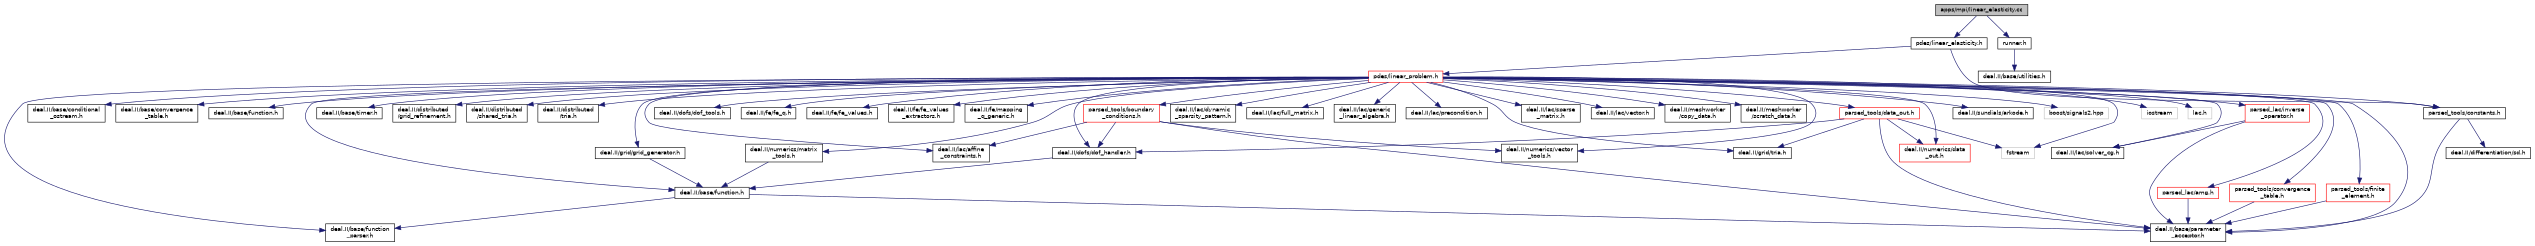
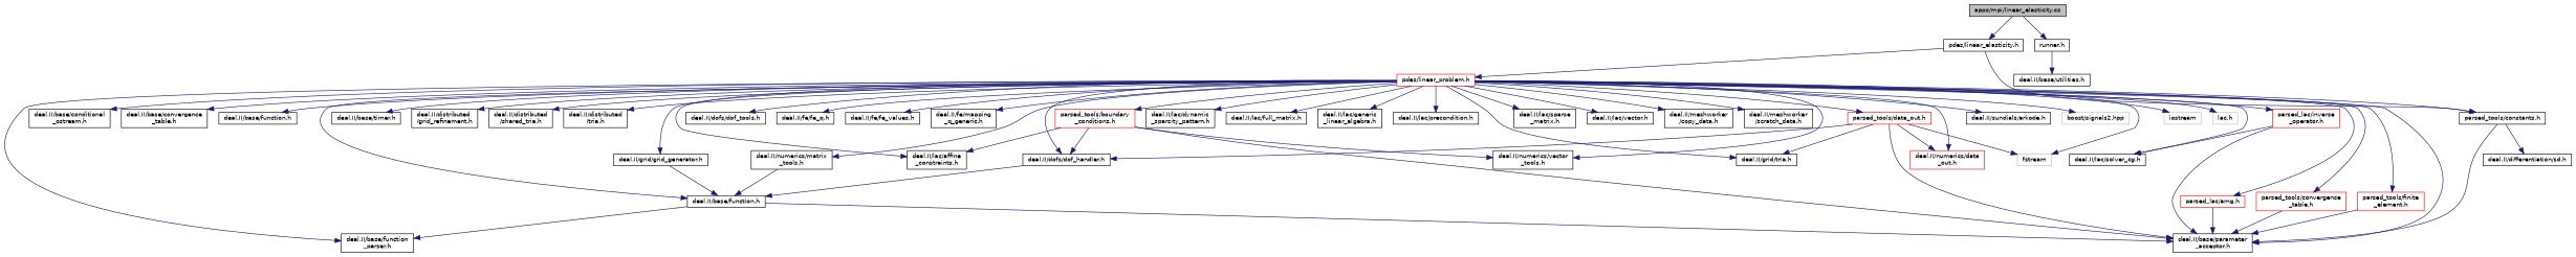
  digraph {
    node [color=black fontname=Helvetica fontsize=10 shape=record]
    edge [color=midnightblue fontname=Helvetica fontsize=10 labelfontname=Helvetica labelfontsize=10 style=solid]
    n1 [fillcolor=grey75 fontcolor=black height=0.2 label="apps/mpi/linear_elasticity.cc" style=filled width=0.4]
    n2 [height=0.2 label="pdes/linear_elasticity.h" width=0.4]
    n3 [height=0.2 label="runner.h" width=0.4]
    n4 [height=0.2 label="parsed_tools/constants.h" width=0.4]
    n5 [color=red height=0.2 label="pdes/linear_problem.h" width=0.4]
    n6 [height=0.2 label="deal.II/base/utilities.h" width=0.4]
    n7 [height=0.2 label="deal.II/base/parameter\l_acceptor.h" width=0.4]
    n8 [height=0.2 label="deal.II/differentiation/sd.h" width=0.4]
    n9 [height=0.2 label="deal.II/base/conditional\l_ostream.h" width=0.4]
    n10 [height=0.2 label="deal.II/base/convergence\l_table.h" width=0.4]
    n11 [height=0.2 label="deal.II/base/function.h" width=0.4]
    n12 [height=0.2 label="deal.II/base/function\l_parser.h" width=0.4]
    n13 [height=0.2 label="deal.II/base/timer.h" width=0.4]
    n14 [height=0.2 label="deal.II/distributed\l/grid_refinement.h" width=0.4]
    n15 [height=0.2 label="deal.II/distributed\l/shared_tria.h" width=0.4]
    n16 [height=0.2 label="deal.II/distributed\l/tria.h" width=0.4]
    n17 [height=0.2 label="deal.II/dofs/dof_handler.h" width=0.4]
    n18 [height=0.2 label="deal.II/base/function.h" width=0.4]
    n19 [height=0.2 label="deal.II/dofs/dof_tools.h" width=0.4]
    n20 [height=0.2 label="deal.II/fe/fe_q.h" width=0.4]
    n21 [height=0.2 label="deal.II/fe/fe_values.h" width=0.4]
-   n22 [height=0.2 label="deal.II/fe/fe_values\l_extractors.h" width=0.4]
    n23 [height=0.2 label="deal.II/fe/mapping\l_q_generic.h" width=0.4]
    n24 [height=0.2 label="deal.II/grid/grid_generator.h" width=0.4]
    n25 [height=0.2 label="deal.II/grid/tria.h" width=0.4]
    n26 [height=0.2 label="deal.II/lac/affine\l_constraints.h" width=0.4]
    n27 [height=0.2 label="deal.II/lac/dynamic\l_sparsity_pattern.h" width=0.4]
    n28 [height=0.2 label="deal.II/lac/full_matrix.h" width=0.4]
    n29 [height=0.2 label="deal.II/lac/generic\l_linear_algebra.h" width=0.4]
    n30 [height=0.2 label="deal.II/lac/precondition.h" width=0.4]
    n31 [height=0.2 label="deal.II/lac/solver_cg.h" width=0.4]
    n32 [height=0.2 label="deal.II/lac/sparse\l_matrix.h" width=0.4]
    n33 [height=0.2 label="deal.II/lac/vector.h" width=0.4]
    n34 [height=0.2 label="deal.II/meshworker\l/copy_data.h" width=0.4]
    n35 [height=0.2 label="deal.II/meshworker\l/scratch_data.h" width=0.4]
    n36 [color=red height=0.2 label="deal.II/numerics/data\l_out.h" width=0.4]
    n37 [height=0.2 label="deal.II/numerics/matrix\l_tools.h" width=0.4]
    n38 [height=0.2 label="deal.II/numerics/vector\l_tools.h" width=0.4]
    n39 [height=0.2 label="deal.II/sundials/arkode.h" width=0.4]
    n40 [color=grey75 height=0.2 label="boost/signals2.hpp" width=0.4]
    n41 [color=grey75 height=0.2 label=fstream width=0.4]
    n42 [color=grey75 height=0.2 label=iostream width=0.4]
    n43 [color=grey75 height=0.2 label="lac.h" width=0.4]
    n44 [color=red height=0.2 label="parsed_lac/amg.h" width=0.4]
    n45 [color=red height=0.2 label="parsed_lac/inverse\l_operator.h" width=0.4]
    n46 [color=red height=0.2 label="parsed_tools/boundary\l_conditions.h" width=0.4]
    n47 [color=red height=0.2 label="parsed_tools/convergence\l_table.h" width=0.4]
    n48 [color=red height=0.2 label="parsed_tools/data_out.h" width=0.4]
    n49 [color=red height=0.2 label="parsed_tools/finite\l_element.h" width=0.4]
    n1 -> n2
    n1 -> n3
    n2 -> n4
    n2 -> n5
    n3 -> n6
    n4 -> n7
    n4 -> n8
    n5 -> n4
    n5 -> n7
    n5 -> n9
    n5 -> n10
    n5 -> n11
    n5 -> n12
    n5 -> n13
    n5 -> n14
    n5 -> n15
    n5 -> n16
    n5 -> n17
    n5 -> n18
    n5 -> n19
    n5 -> n20
    n5 -> n21
-   n5 -> n22
    n5 -> n23
    n5 -> n24
    n5 -> n25
    n5 -> n26
    n5 -> n27
    n5 -> n28
    n5 -> n29
    n5 -> n30
    n5 -> n31
    n5 -> n32
    n5 -> n33
    n5 -> n34
    n5 -> n35
    n5 -> n36
    n5 -> n37
    n5 -> n38
    n5 -> n39
    n5 -> n40
    n5 -> n41
    n5 -> n42
    n5 -> n43
    n5 -> n44
    n5 -> n45
    n5 -> n46
    n5 -> n47
    n5 -> n48
    n5 -> n49
    n17 -> n18
    n18 -> n7
    n18 -> n12
    n24 -> n18
    n37 -> n18
    n44 -> n7
    n45 -> n7
    n45 -> n31
    n46 -> n7
    n46 -> n17
    n46 -> n26
    n46 -> n38
    n47 -> n7
    n48 -> n7
    n48 -> n17
    n48 -> n25
    n48 -> n36
    n48 -> n41
    n49 -> n7
  }
